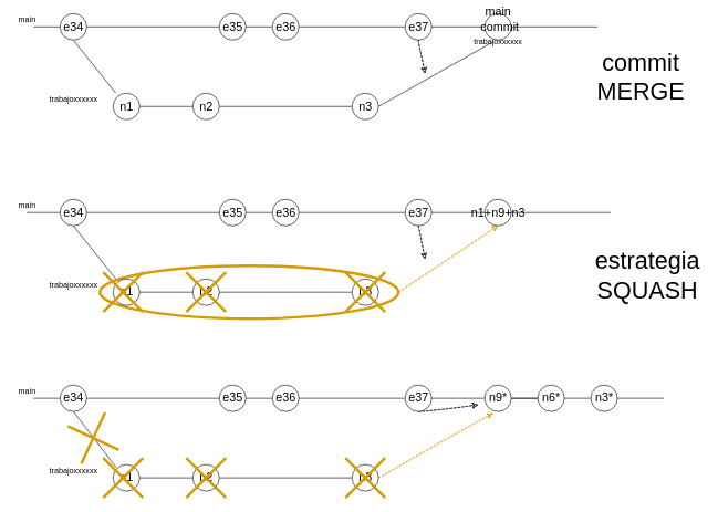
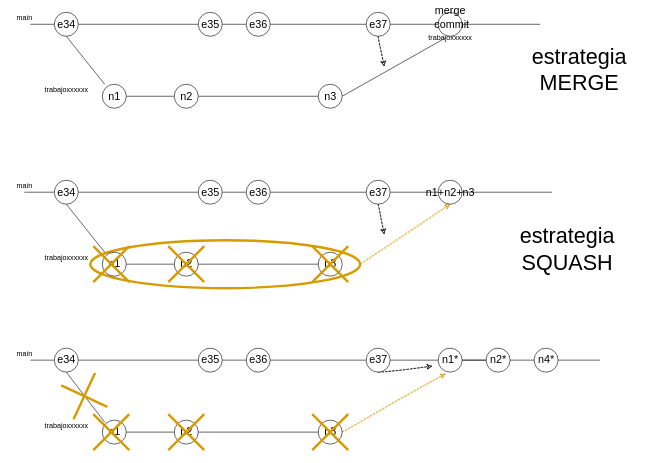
  <mxCell id="0" />
  <mxCell id="1" parent="0" />
  <mxCell id="2" value="" style="ellipse;whiteSpace=wrap;html=1;fillColor=none;strokeColor=#d79b00;strokeWidth=4;" vertex="1" parent="1"><mxGeometry x="150" y="400" width="450" height="80" as="geometry" /></mxCell>
  <mxCell id="3" style="edgeStyle=none;rounded=0;orthogonalLoop=1;jettySize=auto;html=1;exitX=1;exitY=0.5;exitDx=0;exitDy=0;entryX=0;entryY=0.5;entryDx=0;entryDy=0;endArrow=none;endFill=0;" edge="1" parent="1" source="6" target="8"><mxGeometry relative="1" as="geometry" /></mxCell>
  <mxCell id="4" style="edgeStyle=none;rounded=0;orthogonalLoop=1;jettySize=auto;html=1;exitX=0.5;exitY=1;exitDx=0;exitDy=0;endArrow=none;endFill=0;" edge="1" parent="1" source="6" target="15"><mxGeometry relative="1" as="geometry" /></mxCell>
  <mxCell id="5" style="edgeStyle=none;rounded=0;orthogonalLoop=1;jettySize=auto;html=1;exitX=0;exitY=0.5;exitDx=0;exitDy=0;endArrow=none;endFill=0;" edge="1" parent="1" source="6"><mxGeometry relative="1" as="geometry"><mxPoint x="50" y="40" as="targetPoint" /></mxGeometry></mxCell>
  <mxCell id="6" value="e34" style="shape=ellipse;html=1;fontSize=18;align=center;" vertex="1" parent="1"><mxGeometry x="90" y="20" width="40" height="40" as="geometry" /></mxCell>
  <mxCell id="7" style="edgeStyle=none;rounded=0;orthogonalLoop=1;jettySize=auto;html=1;exitX=1;exitY=0.5;exitDx=0;exitDy=0;endArrow=none;endFill=0;" edge="1" parent="1" source="8" target="10"><mxGeometry relative="1" as="geometry" /></mxCell>
  <mxCell id="8" value="e35" style="shape=ellipse;html=1;fontSize=18;align=center;" vertex="1" parent="1"><mxGeometry x="330" y="20" width="40" height="40" as="geometry" /></mxCell>
  <mxCell id="9" style="edgeStyle=none;rounded=0;orthogonalLoop=1;jettySize=auto;html=1;exitX=1;exitY=0.5;exitDx=0;exitDy=0;endArrow=none;endFill=0;" edge="1" parent="1" source="10" target="13"><mxGeometry relative="1" as="geometry" /></mxCell>
  <mxCell id="10" value="e36" style="shape=ellipse;html=1;fontSize=18;align=center;" vertex="1" parent="1"><mxGeometry x="410" y="20" width="40" height="40" as="geometry" /></mxCell>
  <mxCell id="11" style="edgeStyle=none;rounded=0;orthogonalLoop=1;jettySize=auto;html=1;exitX=1;exitY=0.5;exitDx=0;exitDy=0;entryX=0;entryY=0.5;entryDx=0;entryDy=0;endArrow=none;endFill=0;" edge="1" parent="1" source="13" target="21"><mxGeometry relative="1" as="geometry" /></mxCell>
  <mxCell id="12" style="edgeStyle=none;rounded=0;sketch=1;orthogonalLoop=1;jettySize=auto;html=1;exitX=0.5;exitY=1;exitDx=0;exitDy=0;dashed=1;endArrow=classic;endFill=0;" edge="1" parent="1" source="13"><mxGeometry relative="1" as="geometry"><mxPoint x="640" y="110" as="targetPoint" /></mxGeometry></mxCell>
  <mxCell id="13" value="e37" style="shape=ellipse;html=1;fontSize=18;align=center;" vertex="1" parent="1"><mxGeometry x="610" y="20" width="40" height="40" as="geometry" /></mxCell>
  <mxCell id="14" style="edgeStyle=none;rounded=0;orthogonalLoop=1;jettySize=auto;html=1;exitX=1;exitY=0.5;exitDx=0;exitDy=0;entryX=0;entryY=0.5;entryDx=0;entryDy=0;endArrow=none;endFill=0;" edge="1" parent="1" source="15" target="17"><mxGeometry relative="1" as="geometry" /></mxCell>
  <mxCell id="15" value="n1" style="shape=ellipse;html=1;fontSize=18;align=center;" vertex="1" parent="1"><mxGeometry x="170" y="140" width="40" height="40" as="geometry" /></mxCell>
  <mxCell id="16" style="edgeStyle=none;rounded=0;orthogonalLoop=1;jettySize=auto;html=1;exitX=1;exitY=0.5;exitDx=0;exitDy=0;endArrow=none;endFill=0;" edge="1" parent="1" source="17" target="19"><mxGeometry relative="1" as="geometry" /></mxCell>
  <mxCell id="17" value="n2" style="shape=ellipse;html=1;fontSize=18;align=center;" vertex="1" parent="1"><mxGeometry x="290" y="140" width="40" height="40" as="geometry" /></mxCell>
  <mxCell id="18" style="edgeStyle=none;rounded=0;orthogonalLoop=1;jettySize=auto;html=1;exitX=1;exitY=0.5;exitDx=0;exitDy=0;endArrow=none;endFill=0;entryX=0.308;entryY=1.067;entryDx=0;entryDy=0;entryPerimeter=0;" edge="1" parent="1" source="19" target="21"><mxGeometry relative="1" as="geometry"><mxPoint x="740" y="50" as="targetPoint" /></mxGeometry></mxCell>
  <mxCell id="19" value="n3" style="shape=ellipse;html=1;fontSize=18;align=center;" vertex="1" parent="1"><mxGeometry x="530" y="140" width="40" height="40" as="geometry" /></mxCell>
  <mxCell id="20" style="edgeStyle=none;rounded=0;orthogonalLoop=1;jettySize=auto;html=1;exitX=1;exitY=0.5;exitDx=0;exitDy=0;endArrow=none;endFill=0;" edge="1" parent="1" source="21"><mxGeometry relative="1" as="geometry"><mxPoint x="900" y="40" as="targetPoint" /></mxGeometry></mxCell>
- <mxCell id="21" value="main&lt;br&gt;&amp;nbsp;commit&lt;br&gt;&lt;span style=&quot;font-size: 12px&quot;&gt;trabajoxxxxxx&lt;/span&gt;" style="shape=ellipse;html=1;fontSize=18;align=center;" vertex="1" parent="1"><mxGeometry x="730" y="20" width="40" height="40" as="geometry" /></mxCell>
+ <mxCell id="21" value="merge&lt;br&gt;&amp;nbsp;commit&lt;br&gt;&lt;span style=&quot;font-size: 12px&quot;&gt;trabajoxxxxxx&lt;/span&gt;" style="shape=ellipse;html=1;fontSize=18;align=center;" vertex="1" parent="1"><mxGeometry x="730" y="20" width="40" height="40" as="geometry" /></mxCell>
  <mxCell id="22" style="edgeStyle=none;rounded=0;orthogonalLoop=1;jettySize=auto;html=1;exitX=1;exitY=0.5;exitDx=0;exitDy=0;entryX=0;entryY=0.5;entryDx=0;entryDy=0;endArrow=none;endFill=0;" edge="1" source="25" target="27" parent="1"><mxGeometry relative="1" as="geometry" /></mxCell>
  <mxCell id="23" style="edgeStyle=none;rounded=0;orthogonalLoop=1;jettySize=auto;html=1;exitX=0.5;exitY=1;exitDx=0;exitDy=0;endArrow=none;endFill=0;" edge="1" source="25" target="34" parent="1"><mxGeometry relative="1" as="geometry" /></mxCell>
  <mxCell id="24" style="edgeStyle=none;rounded=0;orthogonalLoop=1;jettySize=auto;html=1;exitX=0;exitY=0.5;exitDx=0;exitDy=0;endArrow=none;endFill=0;" edge="1" parent="1" source="25"><mxGeometry relative="1" as="geometry"><mxPoint x="40" y="320" as="targetPoint" /></mxGeometry></mxCell>
  <mxCell id="25" value="e34" style="shape=ellipse;html=1;fontSize=18;align=center;" vertex="1" parent="1"><mxGeometry x="90" y="300" width="40" height="40" as="geometry" /></mxCell>
  <mxCell id="26" style="edgeStyle=none;rounded=0;orthogonalLoop=1;jettySize=auto;html=1;exitX=1;exitY=0.5;exitDx=0;exitDy=0;endArrow=none;endFill=0;" edge="1" source="27" target="29" parent="1"><mxGeometry relative="1" as="geometry" /></mxCell>
  <mxCell id="27" value="e35" style="shape=ellipse;html=1;fontSize=18;align=center;" vertex="1" parent="1"><mxGeometry x="330" y="300" width="40" height="40" as="geometry" /></mxCell>
  <mxCell id="28" style="edgeStyle=none;rounded=0;orthogonalLoop=1;jettySize=auto;html=1;exitX=1;exitY=0.5;exitDx=0;exitDy=0;endArrow=none;endFill=0;" edge="1" source="29" target="32" parent="1"><mxGeometry relative="1" as="geometry" /></mxCell>
  <mxCell id="29" value="e36" style="shape=ellipse;html=1;fontSize=18;align=center;" vertex="1" parent="1"><mxGeometry x="410" y="300" width="40" height="40" as="geometry" /></mxCell>
  <mxCell id="30" style="edgeStyle=none;rounded=0;orthogonalLoop=1;jettySize=auto;html=1;exitX=1;exitY=0.5;exitDx=0;exitDy=0;entryX=0;entryY=0.5;entryDx=0;entryDy=0;endArrow=none;endFill=0;" edge="1" source="32" target="39" parent="1"><mxGeometry relative="1" as="geometry" /></mxCell>
  <mxCell id="31" style="edgeStyle=none;rounded=0;sketch=1;orthogonalLoop=1;jettySize=auto;html=1;exitX=0.5;exitY=1;exitDx=0;exitDy=0;dashed=1;endArrow=classic;endFill=0;" edge="1" parent="1" source="32"><mxGeometry relative="1" as="geometry"><mxPoint x="640" y="390" as="targetPoint" /></mxGeometry></mxCell>
  <mxCell id="32" value="e37" style="shape=ellipse;html=1;fontSize=18;align=center;" vertex="1" parent="1"><mxGeometry x="610" y="300" width="40" height="40" as="geometry" /></mxCell>
  <mxCell id="33" style="edgeStyle=none;rounded=0;orthogonalLoop=1;jettySize=auto;html=1;exitX=1;exitY=0.5;exitDx=0;exitDy=0;entryX=0;entryY=0.5;entryDx=0;entryDy=0;endArrow=none;endFill=0;" edge="1" source="34" target="35" parent="1"><mxGeometry relative="1" as="geometry" /></mxCell>
  <mxCell id="34" value="n1" style="shape=ellipse;html=1;fontSize=18;align=center;" vertex="1" parent="1"><mxGeometry x="170" y="420" width="40" height="40" as="geometry" /></mxCell>
  <mxCell id="35" value="n2" style="shape=ellipse;html=1;fontSize=18;align=center;" vertex="1" parent="1"><mxGeometry x="290" y="420" width="40" height="40" as="geometry" /></mxCell>
  <mxCell id="36" style="edgeStyle=none;rounded=0;sketch=1;orthogonalLoop=1;jettySize=auto;html=1;exitX=1;exitY=0.5;exitDx=0;exitDy=0;entryX=0.5;entryY=1;entryDx=0;entryDy=0;dashed=1;endArrow=classic;endFill=0;fillColor=#ffe6cc;strokeColor=#d79b00;" edge="1" parent="1" source="2" target="39"><mxGeometry relative="1" as="geometry" /></mxCell>
  <mxCell id="37" value="n3" style="shape=ellipse;html=1;fontSize=18;align=center;" vertex="1" parent="1"><mxGeometry x="530" y="420" width="40" height="40" as="geometry" /></mxCell>
  <mxCell id="38" style="edgeStyle=none;rounded=0;orthogonalLoop=1;jettySize=auto;html=1;exitX=1;exitY=0.5;exitDx=0;exitDy=0;endArrow=none;endFill=0;" edge="1" parent="1" source="39"><mxGeometry relative="1" as="geometry"><mxPoint x="920" y="320" as="targetPoint" /></mxGeometry></mxCell>
- <mxCell id="39" value="n1+n9+n3" style="shape=ellipse;html=1;fontSize=18;align=center;" vertex="1" parent="1"><mxGeometry x="730" y="300" width="40" height="40" as="geometry" /></mxCell>
+ <mxCell id="39" value="n1+n2+n3" style="shape=ellipse;html=1;fontSize=18;align=center;" vertex="1" parent="1"><mxGeometry x="730" y="300" width="40" height="40" as="geometry" /></mxCell>
  <mxCell id="40" style="edgeStyle=none;rounded=0;orthogonalLoop=1;jettySize=auto;html=1;exitX=1;exitY=0.5;exitDx=0;exitDy=0;entryX=0;entryY=0.5;entryDx=0;entryDy=0;endArrow=none;endFill=0;" edge="1" source="43" target="45" parent="1"><mxGeometry relative="1" as="geometry" /></mxCell>
  <mxCell id="41" style="edgeStyle=none;rounded=0;orthogonalLoop=1;jettySize=auto;html=1;exitX=0.5;exitY=1;exitDx=0;exitDy=0;endArrow=none;endFill=0;entryX=0.322;entryY=0.233;entryDx=0;entryDy=0;entryPerimeter=0;" edge="1" source="43" target="76" parent="1"><mxGeometry relative="1" as="geometry"><mxPoint x="180" y="710" as="targetPoint" /></mxGeometry></mxCell>
  <mxCell id="42" style="edgeStyle=none;rounded=0;orthogonalLoop=1;jettySize=auto;html=1;exitX=0;exitY=0.5;exitDx=0;exitDy=0;endArrow=none;endFill=0;" edge="1" parent="1" source="43"><mxGeometry relative="1" as="geometry"><mxPoint x="50" y="600" as="targetPoint" /></mxGeometry></mxCell>
  <mxCell id="43" value="e34" style="shape=ellipse;html=1;fontSize=18;align=center;" vertex="1" parent="1"><mxGeometry x="90" y="580" width="40" height="40" as="geometry" /></mxCell>
  <mxCell id="44" style="edgeStyle=none;rounded=0;orthogonalLoop=1;jettySize=auto;html=1;exitX=1;exitY=0.5;exitDx=0;exitDy=0;endArrow=none;endFill=0;" edge="1" source="45" target="47" parent="1"><mxGeometry relative="1" as="geometry" /></mxCell>
  <mxCell id="45" value="e35" style="shape=ellipse;html=1;fontSize=18;align=center;" vertex="1" parent="1"><mxGeometry x="330" y="580" width="40" height="40" as="geometry" /></mxCell>
  <mxCell id="46" style="edgeStyle=none;rounded=0;orthogonalLoop=1;jettySize=auto;html=1;exitX=1;exitY=0.5;exitDx=0;exitDy=0;endArrow=none;endFill=0;" edge="1" source="47" target="50" parent="1"><mxGeometry relative="1" as="geometry" /></mxCell>
  <mxCell id="47" value="e36" style="shape=ellipse;html=1;fontSize=18;align=center;" vertex="1" parent="1"><mxGeometry x="410" y="580" width="40" height="40" as="geometry" /></mxCell>
  <mxCell id="48" style="edgeStyle=none;rounded=0;orthogonalLoop=1;jettySize=auto;html=1;exitX=1;exitY=0.5;exitDx=0;exitDy=0;entryX=0;entryY=0.5;entryDx=0;entryDy=0;endArrow=none;endFill=0;" edge="1" source="50" parent="1"><mxGeometry relative="1" as="geometry"><mxPoint x="730" y="600" as="targetPoint" /></mxGeometry></mxCell>
  <mxCell id="49" style="edgeStyle=none;rounded=0;sketch=1;orthogonalLoop=1;jettySize=auto;html=1;exitX=0.5;exitY=1;exitDx=0;exitDy=0;dashed=1;endArrow=classic;endFill=0;" edge="1" parent="1" source="50"><mxGeometry relative="1" as="geometry"><mxPoint x="720" y="610" as="targetPoint" /></mxGeometry></mxCell>
  <mxCell id="50" value="e37" style="shape=ellipse;html=1;fontSize=18;align=center;" vertex="1" parent="1"><mxGeometry x="610" y="580" width="40" height="40" as="geometry" /></mxCell>
  <mxCell id="51" style="edgeStyle=none;rounded=0;orthogonalLoop=1;jettySize=auto;html=1;exitX=1;exitY=0.5;exitDx=0;exitDy=0;entryX=0;entryY=0.5;entryDx=0;entryDy=0;endArrow=none;endFill=0;" edge="1" source="52" target="54" parent="1"><mxGeometry relative="1" as="geometry" /></mxCell>
  <mxCell id="52" value="n1" style="shape=ellipse;html=1;fontSize=18;align=center;" vertex="1" parent="1"><mxGeometry x="170" y="700" width="40" height="40" as="geometry" /></mxCell>
  <mxCell id="53" style="edgeStyle=none;rounded=0;orthogonalLoop=1;jettySize=auto;html=1;exitX=1;exitY=0.5;exitDx=0;exitDy=0;endArrow=none;endFill=0;" edge="1" source="54" target="56" parent="1"><mxGeometry relative="1" as="geometry" /></mxCell>
  <mxCell id="54" value="n2" style="shape=ellipse;html=1;fontSize=18;align=center;" vertex="1" parent="1"><mxGeometry x="290" y="700" width="40" height="40" as="geometry" /></mxCell>
  <mxCell id="55" style="edgeStyle=none;rounded=0;orthogonalLoop=1;jettySize=auto;html=1;exitX=1;exitY=0.5;exitDx=0;exitDy=0;endArrow=classic;endFill=0;entryX=0.308;entryY=1.067;entryDx=0;entryDy=0;entryPerimeter=0;fillColor=#ffe6cc;strokeColor=#d79b00;sketch=1;dashed=1;" edge="1" source="56" parent="1"><mxGeometry relative="1" as="geometry"><mxPoint x="742.32" y="622.68" as="targetPoint" /></mxGeometry></mxCell>
  <mxCell id="56" value="n3" style="shape=ellipse;html=1;fontSize=18;align=center;" vertex="1" parent="1"><mxGeometry x="530" y="700" width="40" height="40" as="geometry" /></mxCell>
  <mxCell id="57" style="edgeStyle=none;rounded=0;orthogonalLoop=1;jettySize=auto;html=1;exitX=1;exitY=0.5;exitDx=0;exitDy=0;endArrow=none;endFill=0;" edge="1" parent="1"><mxGeometry relative="1" as="geometry"><mxPoint x="850" y="600" as="targetPoint" /><mxPoint x="770" y="600" as="sourcePoint" /></mxGeometry></mxCell>
  <mxCell id="58" style="rounded=0;orthogonalLoop=1;jettySize=auto;html=1;endArrow=none;endFill=0;" edge="1" parent="1"><mxGeometry relative="1" as="geometry"><mxPoint x="810" y="320" as="targetPoint" /><mxPoint x="810" y="320" as="sourcePoint" /></mxGeometry></mxCell>
  <mxCell id="59" value="main" style="text;html=1;resizable=0;autosize=1;align=center;verticalAlign=middle;points=[];fillColor=none;strokeColor=none;rounded=0;" vertex="1" parent="1"><mxGeometry x="20" y="20" width="40" height="20" as="geometry" /></mxCell>
  <mxCell id="60" value="trabajoxxxxxx&lt;br&gt;" style="text;html=1;resizable=0;autosize=1;align=center;verticalAlign=middle;points=[];fillColor=none;strokeColor=none;rounded=0;" vertex="1" parent="1"><mxGeometry x="65" y="140" width="90" height="20" as="geometry" /></mxCell>
  <mxCell id="61" style="edgeStyle=none;rounded=0;orthogonalLoop=1;jettySize=auto;html=1;exitX=1;exitY=0.5;exitDx=0;exitDy=0;endArrow=none;endFill=0;entryX=0;entryY=0.5;entryDx=0;entryDy=0;" edge="1" source="62" target="65" parent="1"><mxGeometry relative="1" as="geometry"><mxPoint x="820" y="600" as="targetPoint" /></mxGeometry></mxCell>
- <mxCell id="62" value="n9*" style="shape=ellipse;html=1;fontSize=18;align=center;" vertex="1" parent="1"><mxGeometry x="730" y="580" width="40" height="40" as="geometry" /></mxCell>
+ <mxCell id="62" value="n1*" style="shape=ellipse;html=1;fontSize=18;align=center;" vertex="1" parent="1"><mxGeometry x="730" y="580" width="40" height="40" as="geometry" /></mxCell>
  <mxCell id="63" style="rounded=0;orthogonalLoop=1;jettySize=auto;html=1;endArrow=none;endFill=0;" edge="1" source="65" parent="1"><mxGeometry relative="1" as="geometry"><mxPoint x="810" y="600" as="targetPoint" /></mxGeometry></mxCell>
  <mxCell id="64" style="edgeStyle=none;rounded=0;orthogonalLoop=1;jettySize=auto;html=1;exitX=1;exitY=0.5;exitDx=0;exitDy=0;entryX=0;entryY=0.5;entryDx=0;entryDy=0;endArrow=none;endFill=0;" edge="1" parent="1" source="65" target="67"><mxGeometry relative="1" as="geometry" /></mxCell>
- <mxCell id="65" value="n6*" style="shape=ellipse;html=1;fontSize=18;align=center;" vertex="1" parent="1"><mxGeometry x="810" y="580" width="40" height="40" as="geometry" /></mxCell>
+ <mxCell id="65" value="n2*" style="shape=ellipse;html=1;fontSize=18;align=center;" vertex="1" parent="1"><mxGeometry x="810" y="580" width="40" height="40" as="geometry" /></mxCell>
  <mxCell id="66" style="edgeStyle=none;rounded=0;orthogonalLoop=1;jettySize=auto;html=1;exitX=1;exitY=0.5;exitDx=0;exitDy=0;endArrow=none;endFill=0;" edge="1" parent="1" source="67"><mxGeometry relative="1" as="geometry"><mxPoint x="1000" y="600" as="targetPoint" /></mxGeometry></mxCell>
- <mxCell id="67" value="n3*" style="shape=ellipse;html=1;fontSize=18;align=center;" vertex="1" parent="1"><mxGeometry x="890" y="580" width="40" height="40" as="geometry" /></mxCell>
+ <mxCell id="67" value="n4*" style="shape=ellipse;html=1;fontSize=18;align=center;" vertex="1" parent="1"><mxGeometry x="890" y="580" width="40" height="40" as="geometry" /></mxCell>
  <mxCell id="68" value="trabajoxxxxxx&lt;br&gt;" style="text;html=1;resizable=0;autosize=1;align=center;verticalAlign=middle;points=[];fillColor=none;strokeColor=none;rounded=0;" vertex="1" parent="1"><mxGeometry x="65" y="420" width="90" height="20" as="geometry" /></mxCell>
  <mxCell id="69" value="main" style="text;html=1;resizable=0;autosize=1;align=center;verticalAlign=middle;points=[];fillColor=none;strokeColor=none;rounded=0;" vertex="1" parent="1"><mxGeometry x="20" y="300" width="40" height="20" as="geometry" /></mxCell>
  <mxCell id="70" value="trabajoxxxxxx&lt;br&gt;" style="text;html=1;resizable=0;autosize=1;align=center;verticalAlign=middle;points=[];fillColor=none;strokeColor=none;rounded=0;" vertex="1" parent="1"><mxGeometry x="65" y="700" width="90" height="20" as="geometry" /></mxCell>
  <mxCell id="71" value="main" style="text;html=1;resizable=0;autosize=1;align=center;verticalAlign=middle;points=[];fillColor=none;strokeColor=none;rounded=0;" vertex="1" parent="1"><mxGeometry x="20" y="580" width="40" height="20" as="geometry" /></mxCell>
  <mxCell id="72" value="" style="shape=mxgraph.sysml.x;strokeWidth=4;fillColor=none;strokeColor=#d79b00;" vertex="1" parent="1"><mxGeometry x="155" y="410" width="60" height="60" as="geometry" /></mxCell>
  <mxCell id="73" value="" style="edgeStyle=none;rounded=0;orthogonalLoop=1;jettySize=auto;html=1;exitX=1;exitY=0.5;exitDx=0;exitDy=0;endArrow=none;endFill=0;entryX=0;entryY=0.5;entryDx=0;entryDy=0;" edge="1" parent="1" source="35" target="37"><mxGeometry relative="1" as="geometry"><mxPoint x="330" y="440" as="sourcePoint" /><mxPoint x="150" y="440" as="targetPoint" /></mxGeometry></mxCell>
  <mxCell id="74" value="" style="shape=mxgraph.sysml.x;strokeWidth=4;fillColor=none;strokeColor=#d79b00;" vertex="1" parent="1"><mxGeometry x="280" y="410" width="60" height="60" as="geometry" /></mxCell>
  <mxCell id="75" value="" style="shape=mxgraph.sysml.x;strokeWidth=4;fillColor=none;strokeColor=#d79b00;" vertex="1" parent="1"><mxGeometry x="520" y="410" width="60" height="60" as="geometry" /></mxCell>
  <mxCell id="76" value="" style="shape=mxgraph.sysml.x;strokeWidth=4;fillColor=none;strokeColor=#d79b00;" vertex="1" parent="1"><mxGeometry x="155" y="690" width="60" height="60" as="geometry" /></mxCell>
  <mxCell id="77" value="" style="shape=mxgraph.sysml.x;strokeWidth=4;fillColor=none;strokeColor=#d79b00;" vertex="1" parent="1"><mxGeometry x="280" y="690" width="60" height="60" as="geometry" /></mxCell>
  <mxCell id="78" value="" style="shape=mxgraph.sysml.x;strokeWidth=4;fillColor=none;strokeColor=#d79b00;" vertex="1" parent="1"><mxGeometry x="520" y="690" width="60" height="60" as="geometry" /></mxCell>
  <mxCell id="79" value="" style="shape=mxgraph.sysml.x;strokeWidth=4;fillColor=none;strokeColor=#d79b00;rotation=-20;" vertex="1" parent="1"><mxGeometry x="110" y="630" width="60" height="60" as="geometry" /></mxCell>
- <mxCell id="80" value="commit&lt;br&gt;MERGE" style="text;html=1;resizable=0;autosize=1;align=center;verticalAlign=middle;points=[];fillColor=none;strokeColor=none;rounded=0;fontSize=36;" vertex="1" parent="1"><mxGeometry x="880" y="70" width="170" height="90" as="geometry" /></mxCell>
- <mxCell id="81" value="estrategia&lt;br&gt;SQUASH" style="text;html=1;resizable=0;autosize=1;align=center;verticalAlign=middle;points=[];fillColor=none;strokeColor=none;rounded=0;fontSize=36;" vertex="1" parent="1"><mxGeometry x="890" y="370" width="170" height="90" as="geometry" /></mxCell>
+ <mxCell id="80" value="estrategia&lt;br&gt;MERGE" style="text;html=1;resizable=0;autosize=1;align=center;verticalAlign=middle;points=[];fillColor=none;strokeColor=none;rounded=0;fontSize=36;" vertex="1" parent="1"><mxGeometry x="880" y="70" width="170" height="90" as="geometry" /></mxCell>
+ <mxCell id="81" value="estrategia&lt;br&gt;SQUASH" style="text;html=1;resizable=0;autosize=1;align=center;verticalAlign=middle;points=[];fillColor=none;strokeColor=none;rounded=0;fontSize=36;" vertex="1" parent="1"><mxGeometry x="860" y="370" width="170" height="90" as="geometry" /></mxCell>
